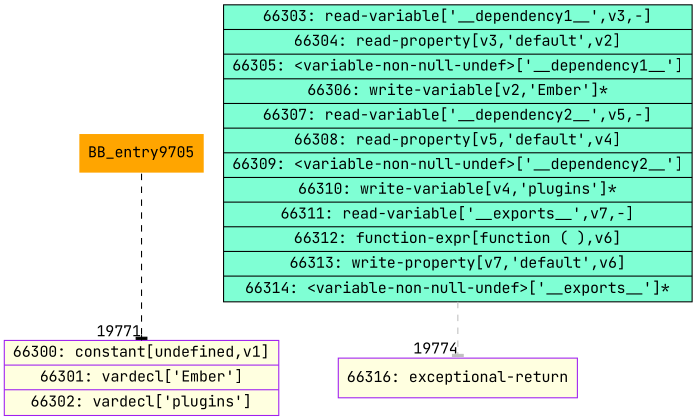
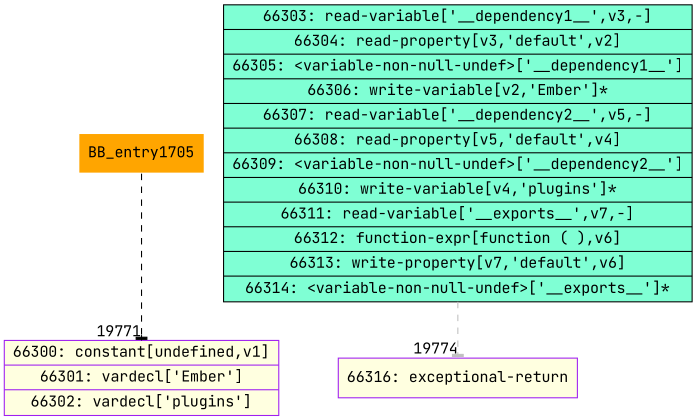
  digraph {
    fontname="JetBrains Mono"
    rankdir=TD
    node [color=purple fillcolor=lightyellow fontname="JetBrains Mono" shape=record style=filled]
    edge [arrowhead=tee fontname="JetBrains Mono" headport=n style=dashed tailport=s]
-   BB_entry1705 [fillcolor=orange shape=none label=BB_entry9705]
+   BB_entry1705 [fillcolor=orange shape=none]
    n2 [label="{66300: constant[undefined,v1]|66301: vardecl['Ember']|66302: vardecl['plugins']}"]
    n3 [color=black fillcolor=aquamarine label="{66303: read-variable['__dependency1__',v3,-]|66304: read-property[v3,'default',v2]|66305: \<variable-non-null-undef\>['__dependency1__']|66306: write-variable[v2,'Ember']*|66307: read-variable['__dependency2__',v5,-]|66308: read-property[v5,'default',v4]|66309: \<variable-non-null-undef\>['__dependency2__']|66310: write-variable[v4,'plugins']*|66311: read-variable['__exports__',v7,-]|66312: function-expr[function ( ),v6]|66313: write-property[v7,'default',v6]|66314: \<variable-non-null-undef\>['__exports__']*}"]
    n4 [label="{66316: exceptional-return}"]
    BB_entry1705 -> n2 [headlabel="    19771"]
    n3 -> n4 [color=gray headlabel="      19774"]
  }
